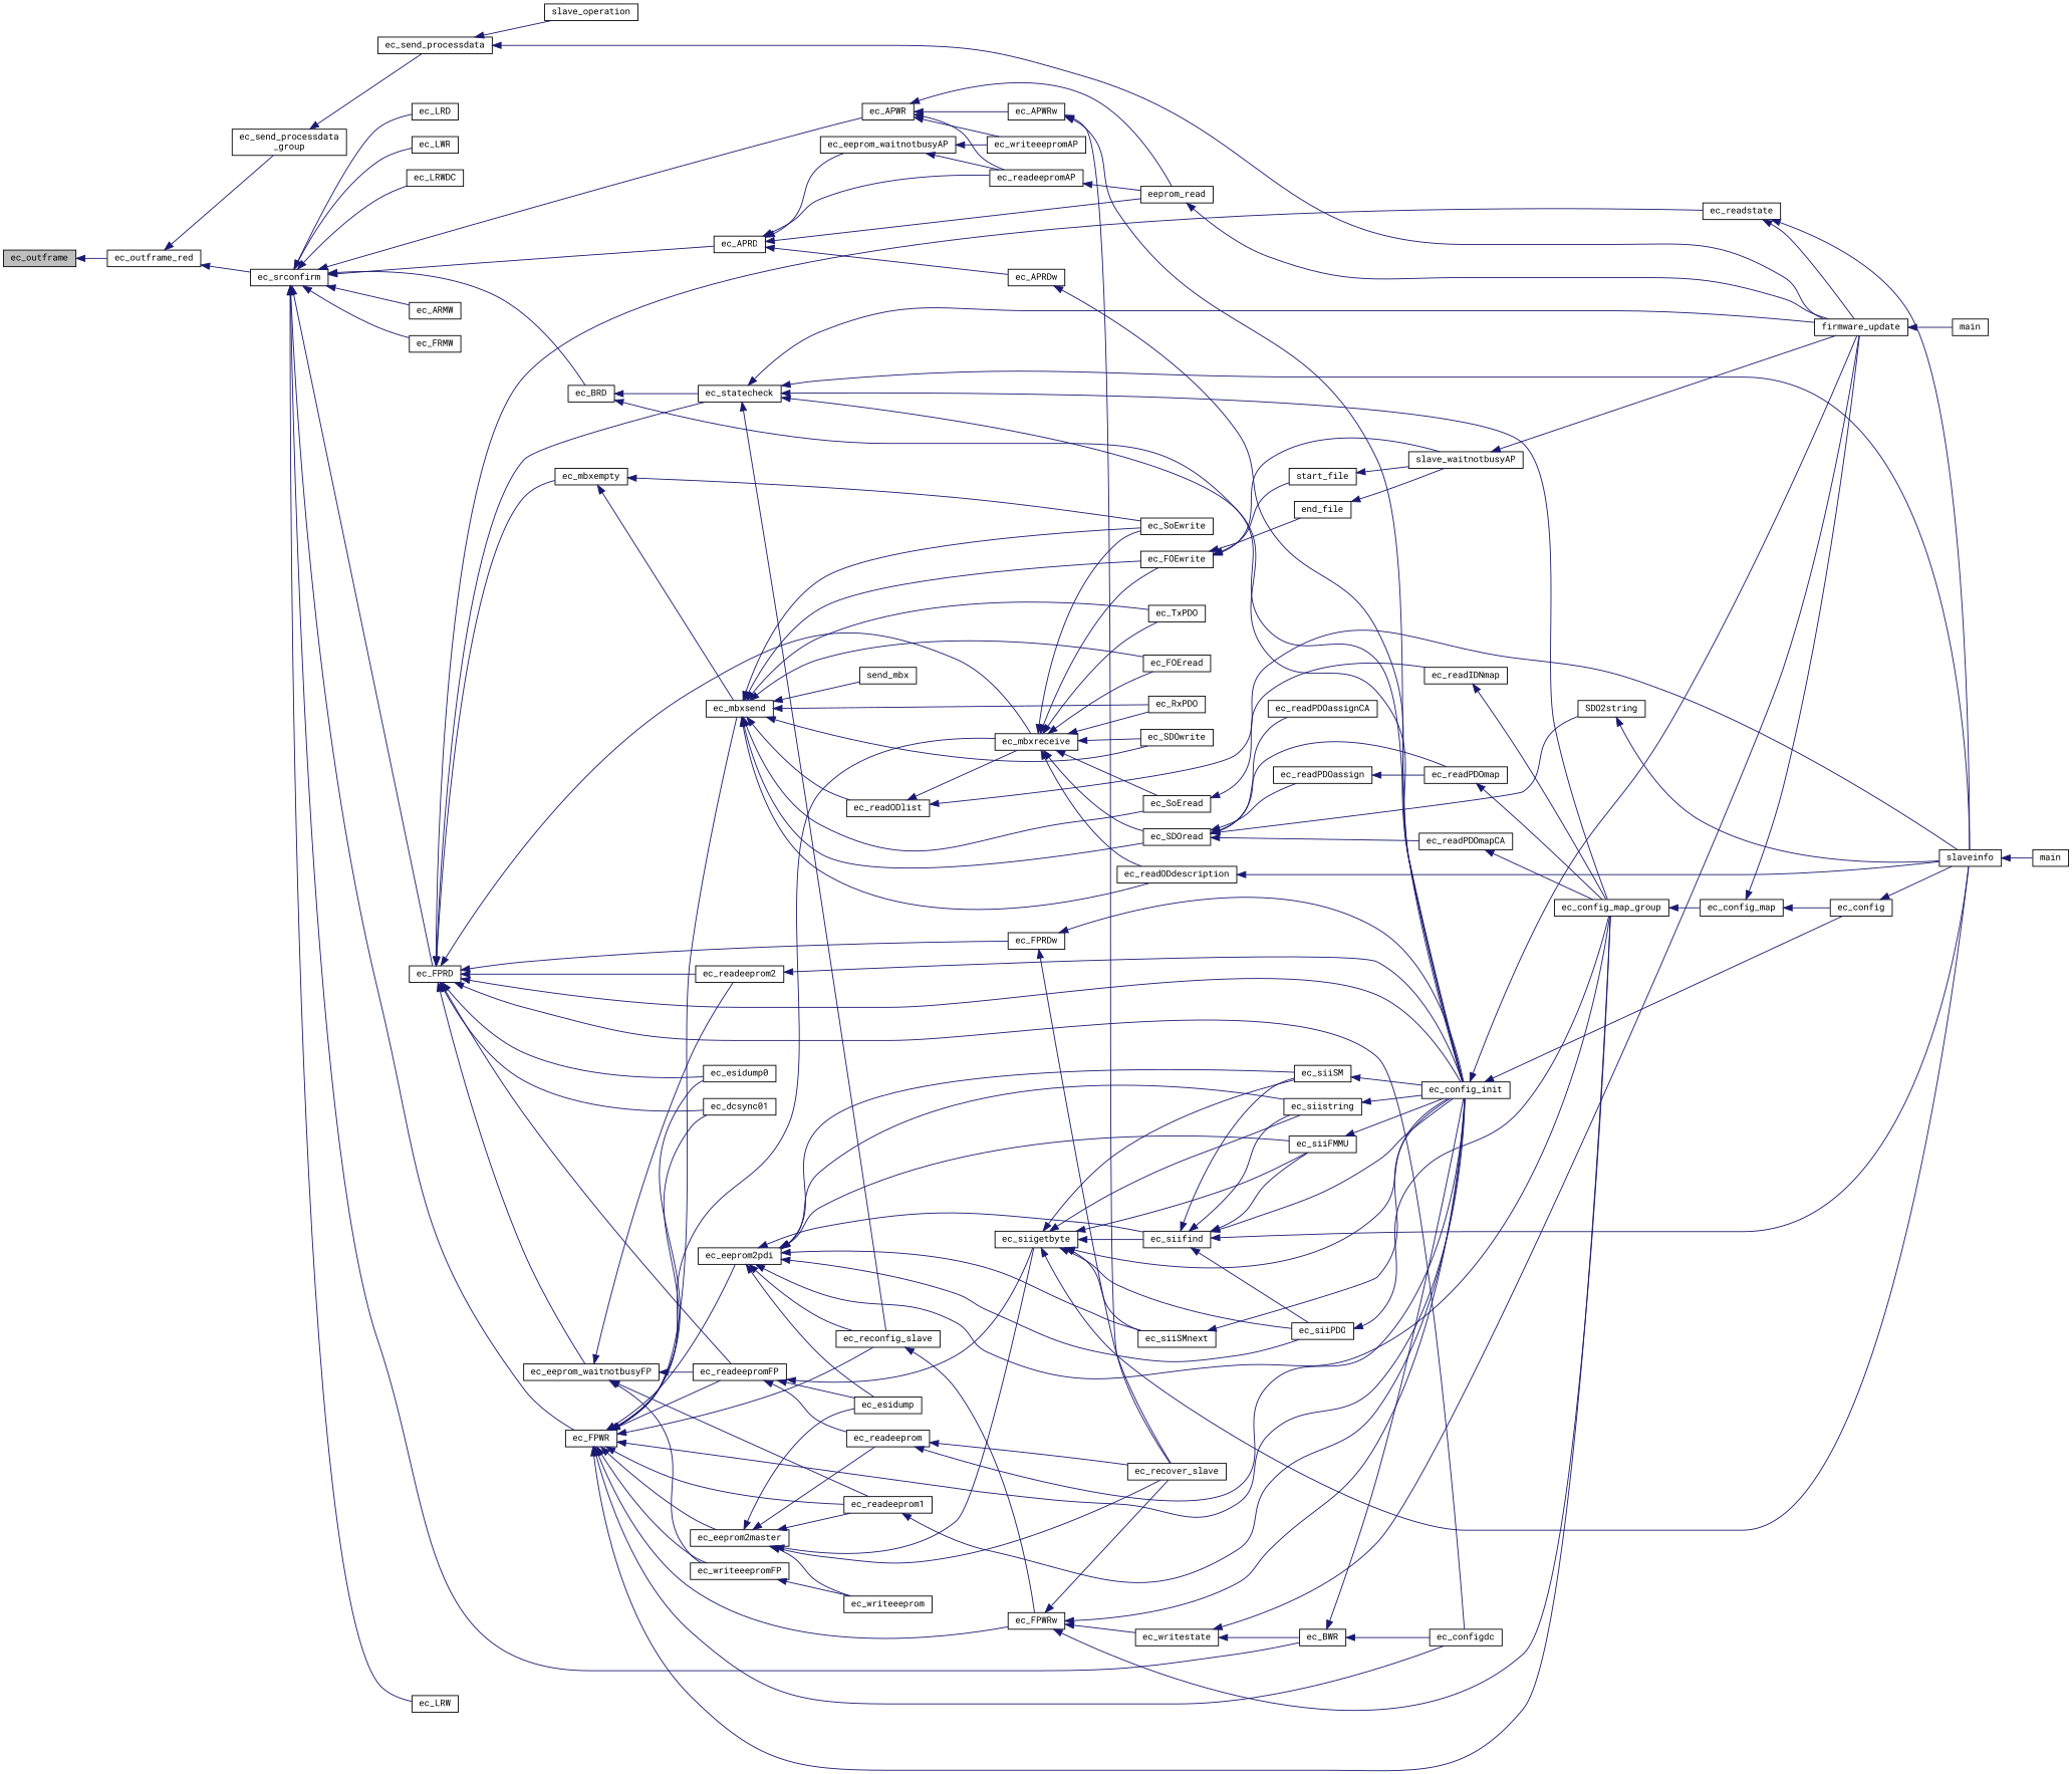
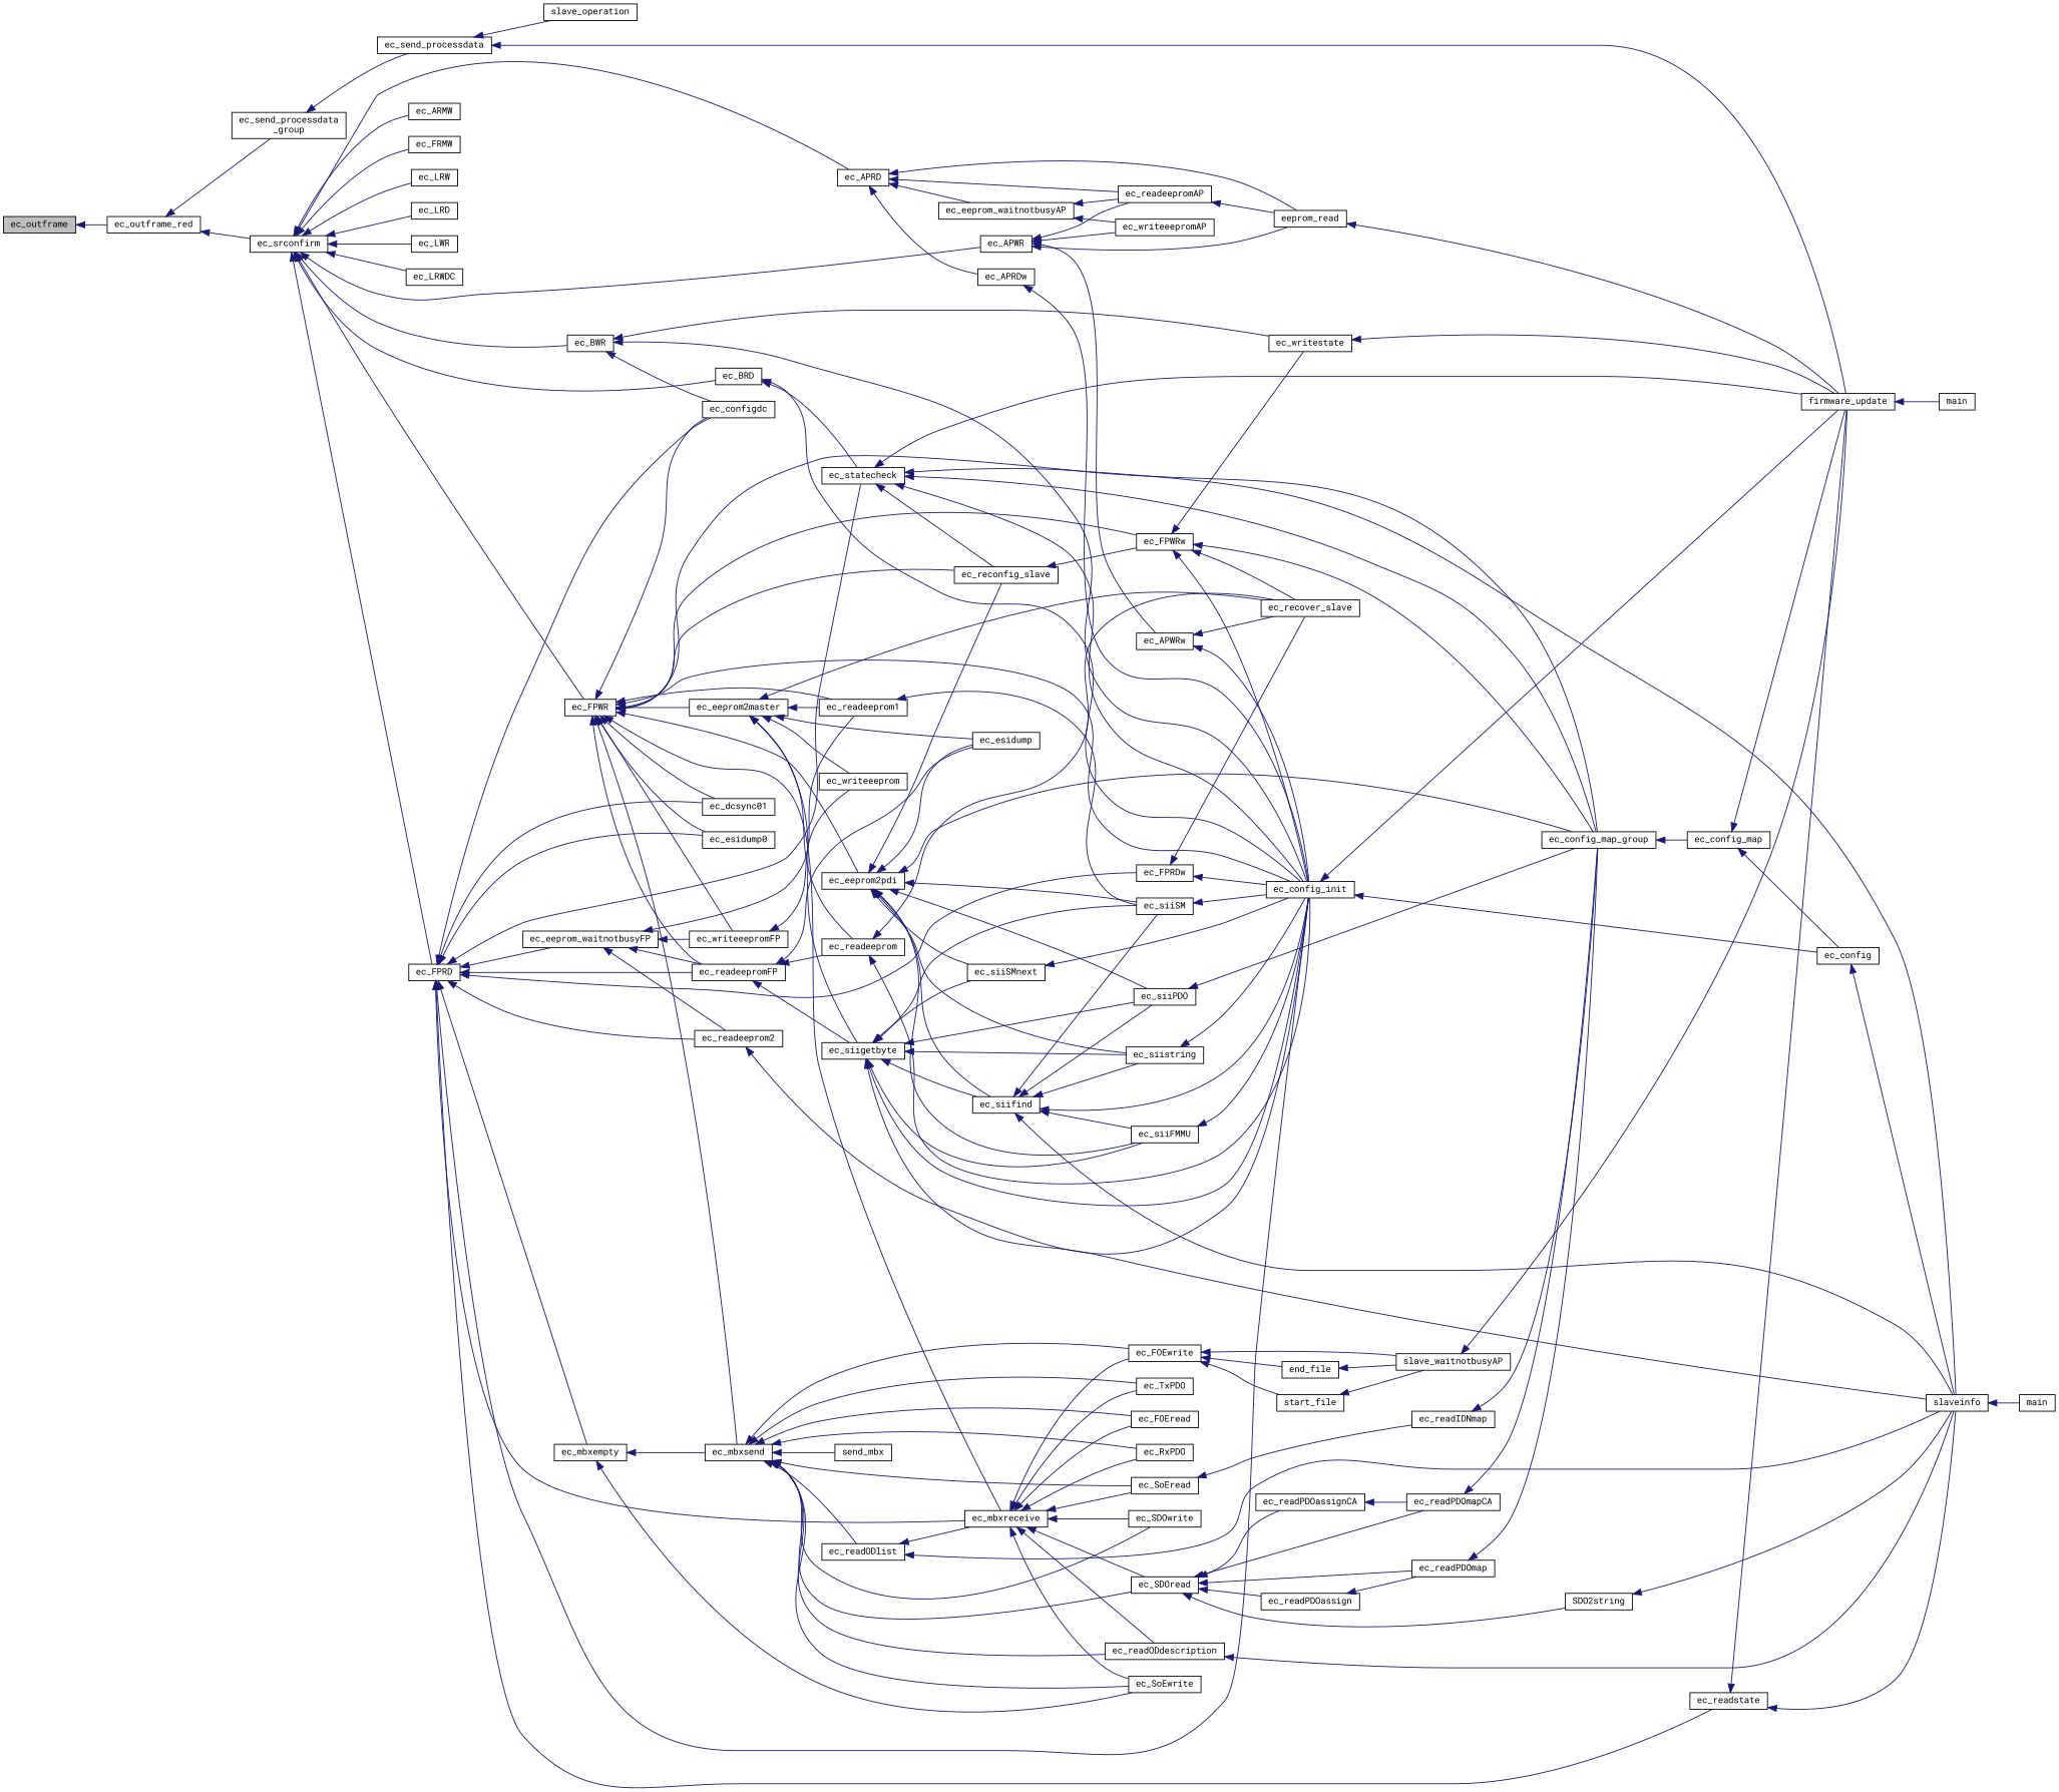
  digraph {
    fontname="Roboto Mono"
    rankdir=LR
    node [color=black fillcolor=white fontname="Roboto Mono" fontsize=10 shape=record style=filled]
    edge [color=midnightblue dir=back fontname="Roboto Mono" fontsize=10 labelfontname=Helvetica labelfontsize=10 style=solid]
    n1 [fillcolor=grey75 fontcolor=black height=0.2 label=ec_outframe width=0.4]
    n2 [height=0.2 label=ec_outframe_red width=0.4]
    n3 [height=0.2 label="ec_send_processdata\l_group" width=0.4]
    n4 [height=0.2 label=ec_srconfirm width=0.4]
    n5 [height=0.2 label=ec_send_processdata width=0.4]
    n6 [height=0.2 label=ec_BWR width=0.4]
    n7 [height=0.2 label=ec_BRD width=0.4]
    n8 [height=0.2 label=ec_APRD width=0.4]
    n9 [height=0.2 label=ec_ARMW width=0.4]
    n10 [height=0.2 label=ec_FRMW width=0.4]
    n11 [height=0.2 label=ec_FPRD width=0.4]
    n12 [height=0.2 label=ec_APWR width=0.4]
    n13 [height=0.2 label=ec_FPWR width=0.4]
    n14 [height=0.2 label=ec_LRW width=0.4]
    n15 [height=0.2 label=ec_LRD width=0.4]
    n16 [height=0.2 label=ec_LWR width=0.4]
    n17 [height=0.2 label=ec_LRWDC width=0.4]
    n18 [height=0.2 label=firmware_update width=0.4]
    n19 [height=0.2 label=slave_operation width=0.4]
    n20 [height=0.2 label=main width=0.4]
    n21 [height=0.2 label=ec_config_init width=0.4]
    n22 [height=0.2 label=ec_configdc width=0.4]
    n23 [height=0.2 label=ec_writestate width=0.4]
    n24 [height=0.2 label=ec_statecheck width=0.4]
    n25 [height=0.2 label=ec_APRDw width=0.4]
    n26 [height=0.2 label=ec_eeprom_waitnotbusyAP width=0.4]
    n27 [height=0.2 label=ec_readeepromAP width=0.4]
    n28 [height=0.2 label=eeprom_read width=0.4]
    n29 [height=0.2 label=ec_esidump0 width=0.4]
    n30 [height=0.2 label=ec_dcsync01 width=0.4]
    n31 [height=0.2 label=ec_eeprom_waitnotbusyFP width=0.4]
    n32 [height=0.2 label=ec_readeeprom2 width=0.4]
    n33 [height=0.2 label=ec_readeepromFP width=0.4]
    n34 [height=0.2 label=ec_FPRDw width=0.4]
    n35 [height=0.2 label=ec_mbxempty width=0.4]
    n36 [height=0.2 label=ec_mbxreceive width=0.4]
    n37 [height=0.2 label=ec_readstate width=0.4]
    n38 [height=0.2 label=ec_writeeepromAP width=0.4]
    n39 [height=0.2 label=ec_APWRw width=0.4]
    n40 [height=0.2 label=ec_config_map_group width=0.4]
    n41 [height=0.2 label=ec_reconfig_slave width=0.4]
    n42 [height=0.2 label=ec_readeeprom1 width=0.4]
    n43 [height=0.2 label=ec_writeeepromFP width=0.4]
    n44 [height=0.2 label=ec_mbxsend width=0.4]
    n45 [height=0.2 label=ec_eeprom2master width=0.4]
    n46 [height=0.2 label=ec_eeprom2pdi width=0.4]
    n47 [height=0.2 label=ec_FPWRw width=0.4]
    n48 [height=0.2 label=ec_config width=0.4]
    n49 [height=0.2 label=slaveinfo width=0.4]
    n50 [height=0.2 label=main width=0.4]
    n51 [height=0.2 label=ec_config_map width=0.4]
    n52 [height=0.2 label=ec_esidump width=0.4]
    n53 [height=0.2 label=ec_readeeprom width=0.4]
    n54 [height=0.2 label=ec_siigetbyte width=0.4]
    n55 [height=0.2 label=ec_recover_slave width=0.4]
    n56 [height=0.2 label=ec_SoEwrite width=0.4]
    n57 [height=0.2 label=ec_FOEread width=0.4]
    n58 [height=0.2 label=ec_FOEwrite width=0.4]
    n59 [height=0.2 label=ec_readODdescription width=0.4]
    n60 [height=0.2 label=ec_RxPDO width=0.4]
    n61 [height=0.2 label=ec_SDOread width=0.4]
    n62 [height=0.2 label=ec_SDOwrite width=0.4]
    n63 [height=0.2 label=ec_SoEread width=0.4]
    n64 [height=0.2 label=ec_TxPDO width=0.4]
    n65 [height=0.2 label=ec_writeeeprom width=0.4]
    n66 [height=0.2 label=ec_siifind width=0.4]
    n67 [height=0.2 label=ec_siiFMMU width=0.4]
    n68 [height=0.2 label=ec_siiPDO width=0.4]
    n69 [height=0.2 label=ec_siiSM width=0.4]
    n70 [height=0.2 label=ec_siistring width=0.4]
    n71 [height=0.2 label=ec_siiSMnext width=0.4]
    n72 [height=0.2 label=ec_readODlist width=0.4]
    n73 [height=0.2 label=send_mbx width=0.4]
    n74 [height=0.2 label=end_file width=0.4]
    n75 [height=0.2 label=slave_waitnotbusyAP width=0.4]
    n76 [height=0.2 label=start_file width=0.4]
    n77 [height=0.2 label=ec_readPDOassign width=0.4]
    n78 [height=0.2 label=ec_readPDOmap width=0.4]
    n79 [height=0.2 label=ec_readPDOassignCA width=0.4]
    n80 [height=0.2 label=ec_readPDOmapCA width=0.4]
    n81 [height=0.2 label=SDO2string width=0.4]
    n82 [height=0.2 label=ec_readIDNmap width=0.4]
    n1 -> n2
    n2 -> n3
    n2 -> n4
    n3 -> n5
    n4 -> n6
    n4 -> n7
    n4 -> n8
    n4 -> n9
    n4 -> n10
    n4 -> n11
    n4 -> n12
    n4 -> n13
    n4 -> n14
    n4 -> n15
    n4 -> n16
    n4 -> n17
    n5 -> n18
    n5 -> n19
    n6 -> n21
    n6 -> n22
-   n23 -> n6
+   n6 -> n23
    n7 -> n21
    n7 -> n24
    n8 -> n25
    n8 -> n26
    n8 -> n27
    n8 -> n28
    n11 -> n21
    n11 -> n22
    n11 -> n24
    n11 -> n29
    n11 -> n30
    n11 -> n31
    n11 -> n32
    n11 -> n33
    n11 -> n34
    n11 -> n35
    n11 -> n36
    n11 -> n37
    n12 -> n27
    n12 -> n28
    n12 -> n38
    n12 -> n39
    n13 -> n21
    n13 -> n22
    n13 -> n29
    n13 -> n30
    n13 -> n33
    n13 -> n36
    n13 -> n40
    n13 -> n41
    n13 -> n42
    n13 -> n43
    n13 -> n44
    n13 -> n45
    n13 -> n46
    n13 -> n47
    n18 -> n20
    n21 -> n18
    n21 -> n48
    n23 -> n18
    n24 -> n18
    n24 -> n21
    n24 -> n40
    n24 -> n41
    n24 -> n49
    n25 -> n21
    n26 -> n27
    n26 -> n38
    n27 -> n28
    n28 -> n18
    n31 -> n32
    n31 -> n33
    n31 -> n42
    n31 -> n43
    n32 -> n21
    n33 -> n52
    n33 -> n53
    n33 -> n54
    n34 -> n21
    n34 -> n55
    n35 -> n44
    n35 -> n56
    n36 -> n56
    n36 -> n57
    n36 -> n58
    n36 -> n59
    n36 -> n60
    n36 -> n61
    n36 -> n62
    n36 -> n63
    n36 -> n64
    n37 -> n18
    n37 -> n49
    n39 -> n21
    n39 -> n55
    n40 -> n51
    n41 -> n47
-   n42 -> n21
+   n42 -> n69
    n43 -> n65
    n44 -> n56
    n44 -> n57
    n44 -> n58
    n44 -> n59
    n44 -> n60
    n44 -> n61
    n44 -> n62
    n44 -> n63
    n44 -> n64
    n44 -> n72
    n44 -> n73
    n45 -> n42
    n45 -> n52
    n45 -> n53
    n45 -> n54
    n45 -> n55
    n45 -> n65
    n46 -> n40
    n46 -> n41
    n46 -> n52
    n46 -> n66
    n46 -> n67
    n46 -> n68
    n46 -> n69
    n46 -> n70
    n46 -> n71
    n47 -> n21
    n47 -> n23
    n47 -> n40
    n47 -> n55
    n48 -> n49
    n49 -> n50
    n51 -> n18
    n51 -> n48
    n53 -> n21
    n53 -> n55
    n54 -> n21
    n54 -> n49
    n54 -> n66
    n54 -> n67
    n54 -> n68
    n54 -> n69
    n54 -> n70
    n54 -> n71
    n58 -> n74
    n58 -> n75
    n58 -> n76
    n59 -> n49
    n61 -> n77
    n61 -> n78
    n61 -> n79
    n61 -> n80
    n61 -> n81
    n63 -> n82
    n66 -> n21
    n66 -> n49
    n66 -> n67
    n66 -> n68
    n66 -> n69
    n66 -> n70
    n67 -> n21
    n68 -> n40
    n69 -> n21
    n70 -> n21
    n71 -> n21
    n72 -> n36
    n72 -> n49
    n74 -> n75
    n75 -> n18
    n76 -> n75
    n77 -> n78
    n78 -> n40
+   n79 -> n80
    n80 -> n40
    n81 -> n49
    n82 -> n40
  }
